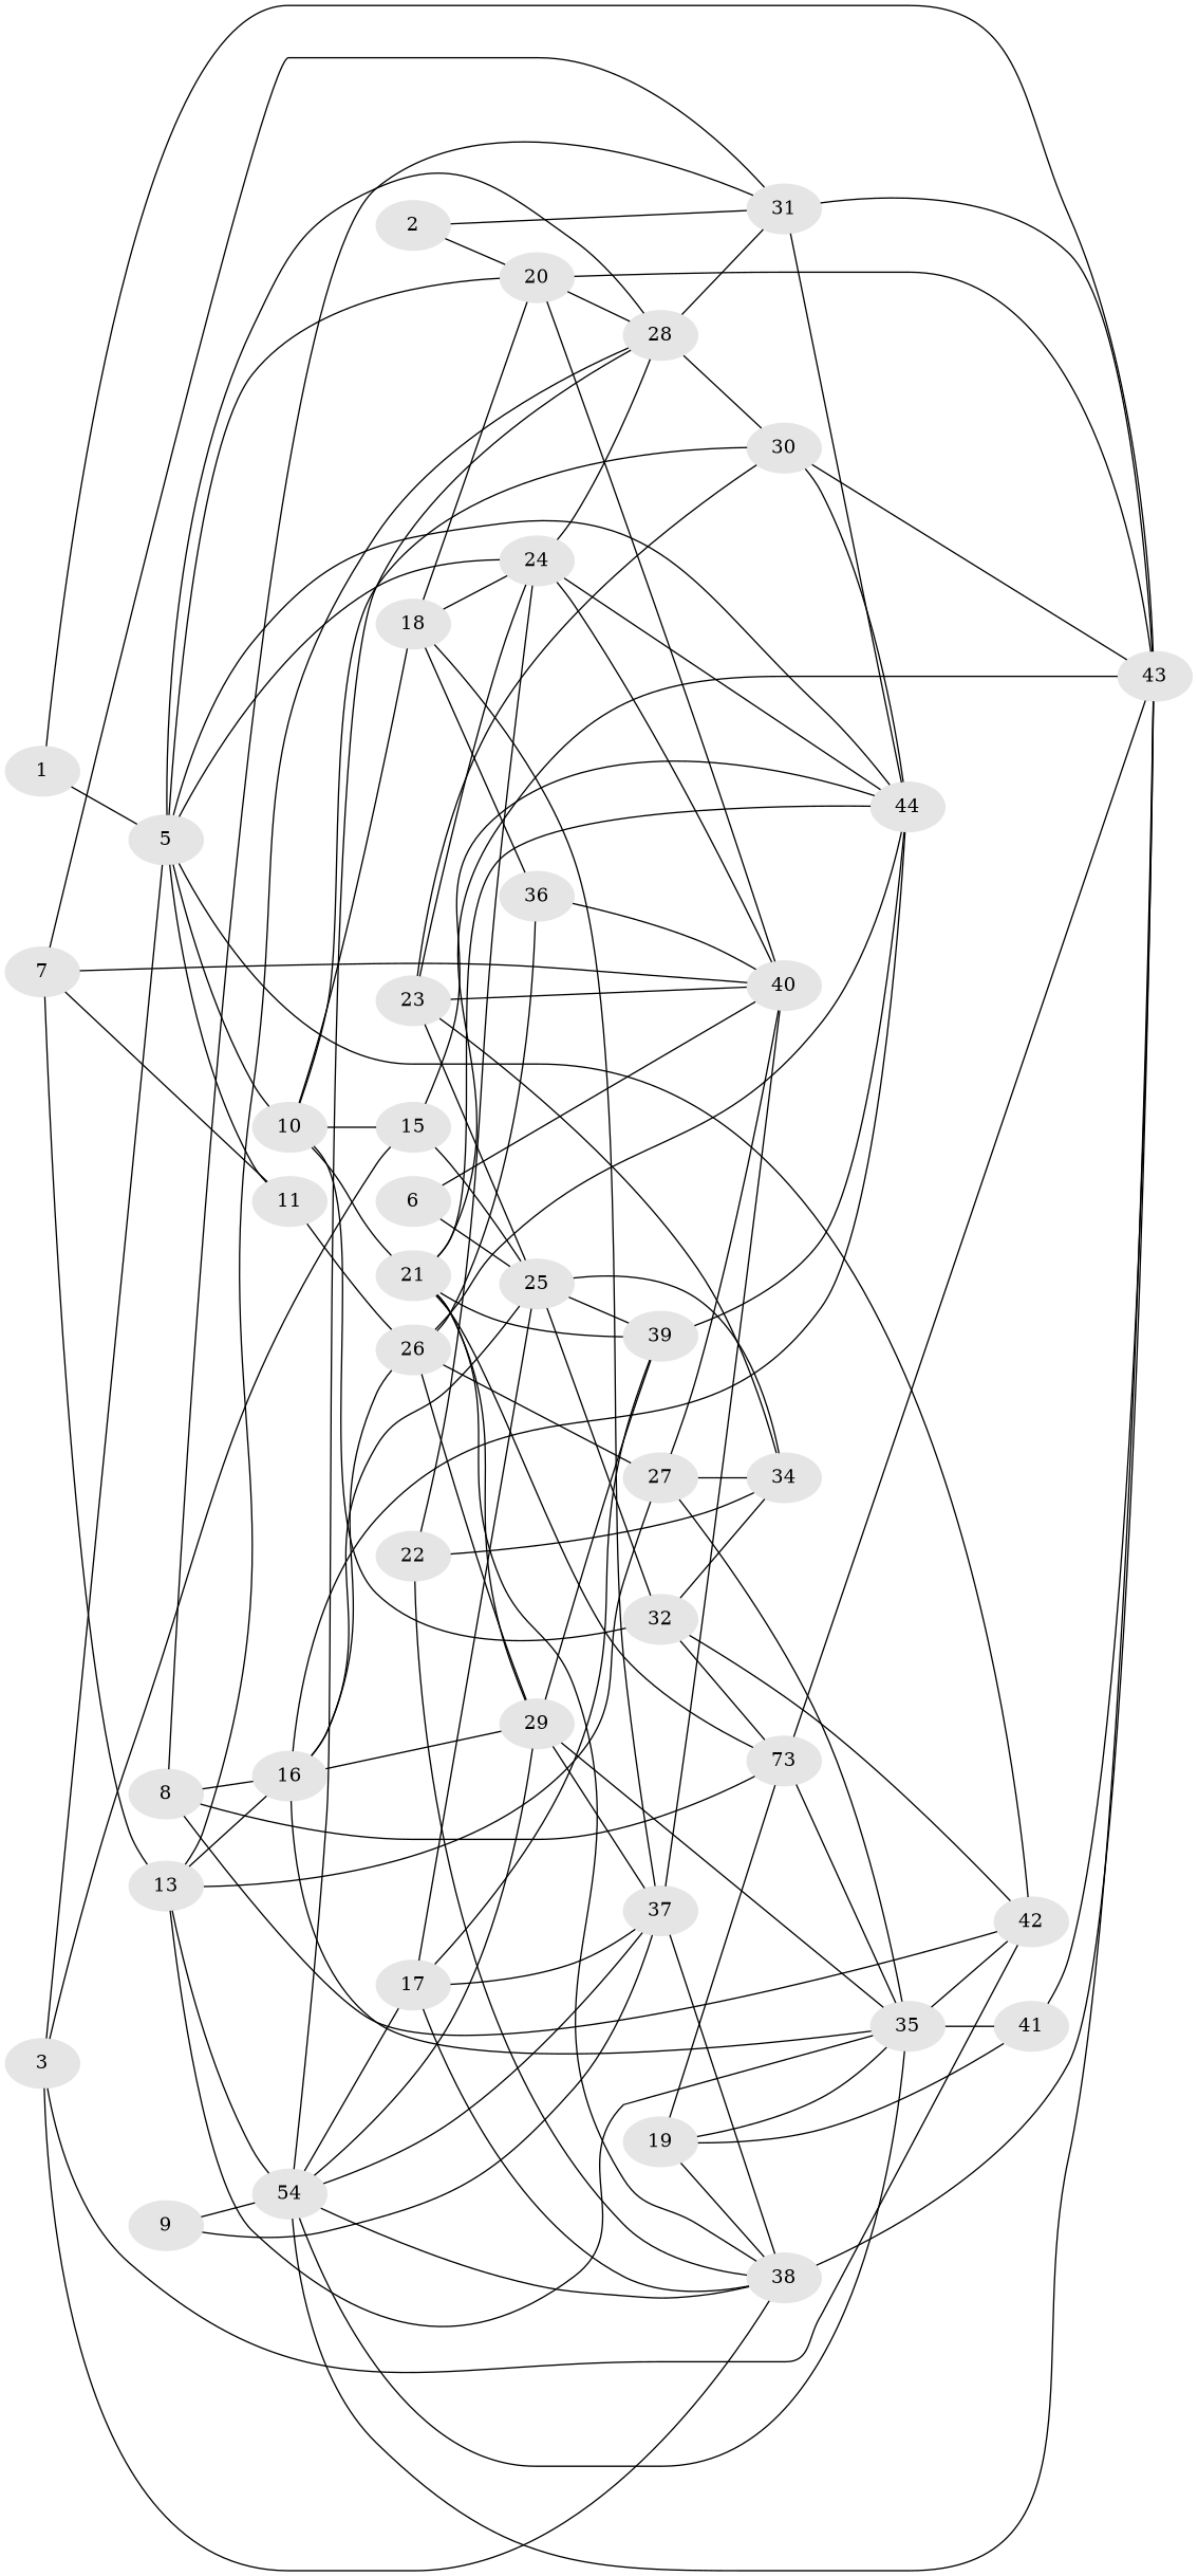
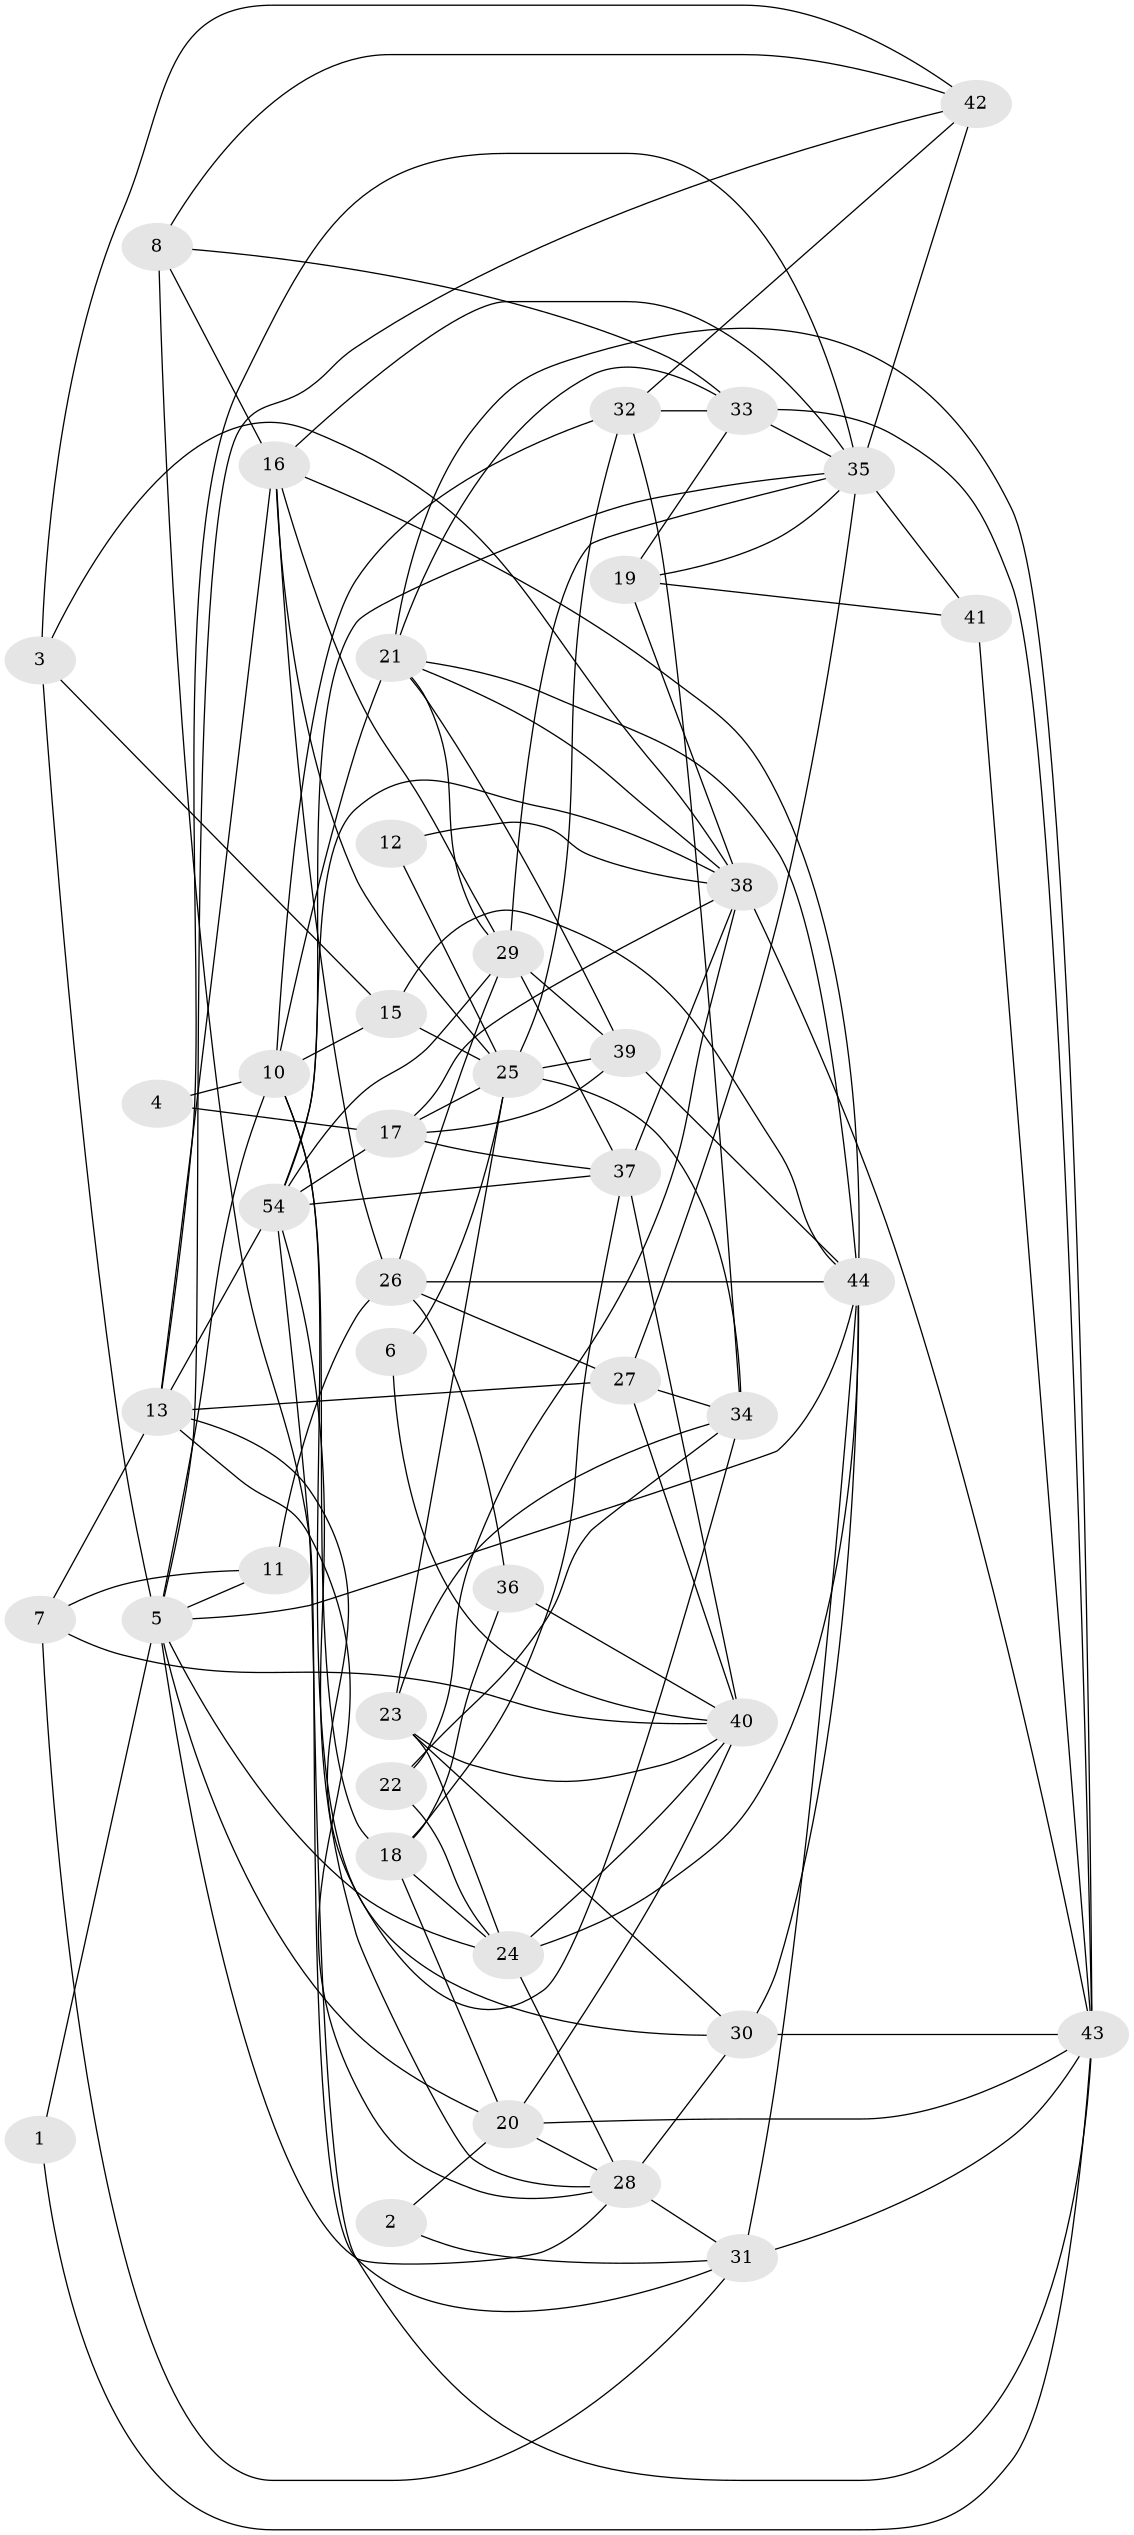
  graph {
    rankdir=LR
    node [color=gray90 style=filled]
    edge [weight=1.0]
    1
    5
    43
    42
    10
    11
    20
    24
    28
    44
    2
    31
    30
    3
    15
    38
    25
+   4
    17
    18
    21
    32
    37
    39
    26
    40
    6
    34
    7
    13
    16
    n32 [label=54]
    27
    35
    8
-   33 [label=73]
+   33
    29
-   9
    36
+   12
    41
    19
    22
    23
    1 -- 5
    1 -- 43
    5 -- 42
    5 -- 10
    5 -- 11 [weight=2.0]
    5 -- 20
    5 -- 24
    5 -- 28
    5 -- 44
    10 -- 30
    10 -- 15
    10 -- 18
    10 -- 21
    10 -- 32
    11 -- 26
    20 -- 43
    20 -- 28
    20 -- 40
    24 -- 28
    24 -- 44
    24 -- 40
    28 -- 31
    28 -- 30
    2 -- 20
    2 -- 31
    31 -- 43
    31 -- 44
    30 -- 43
    30 -- 44
    3 -- 5
    3 -- 42
    3 -- 15
    3 -- 38
    15 -- 44
    15 -- 25
    38 -- 43
    25 -- 32
    25 -- 39
    25 -- 34
+   4 -- 10
+   4 -- 17
    17 -- 38
    17 -- 25
    17 -- 37
    17 -- 39
    18 -- 20
    18 -- 24
    18 -- 37
    18 -- 36
    21 -- 43
    21 -- 44
    21 -- 38
    21 -- 39
    21 -- 33
    21 -- 29
    32 -- 42
    32 -- 34
    32 -- 33
    37 -- 38
    37 -- 40
    39 -- 44
    26 -- 44 [weight=2.0]
    26 -- 27
    26 -- 29
    26 -- 36
    6 -- 25
    6 -- 40
    7 -- 11
    7 -- 31
    7 -- 40
    7 -- 13
    13 -- 28
+   13 -- 34
    13 -- 16
    13 -- n32
    13 -- 27
    13 -- 35
    16 -- 44
    16 -- 25
    16 -- 26
    16 -- 35 [weight=3.0]
    16 -- 29
    n32 -- 43
    n32 -- 28
    n32 -- 38
    n32 -- 17
    n32 -- 37
    n32 -- 35
    n32 -- 29
    27 -- 40
    27 -- 34
    27 -- 35
    35 -- 42
    35 -- 41
    8 -- 42
    8 -- 31
    8 -- 16
    8 -- 33
    33 -- 43
    33 -- 35
    29 -- 37
    29 -- 39
    29 -- 35
-   9 -- 37
-   9 -- n32
    36 -- 40
+   12 -- 38
+   12 -- 25
    41 -- 43
    19 -- 38
    19 -- 35 [weight=2.0]
    19 -- 33
    19 -- 41
    22 -- 24
    22 -- 38
    22 -- 34
    23 -- 24
    23 -- 30
    23 -- 25
    23 -- 40
    23 -- 34
  }
